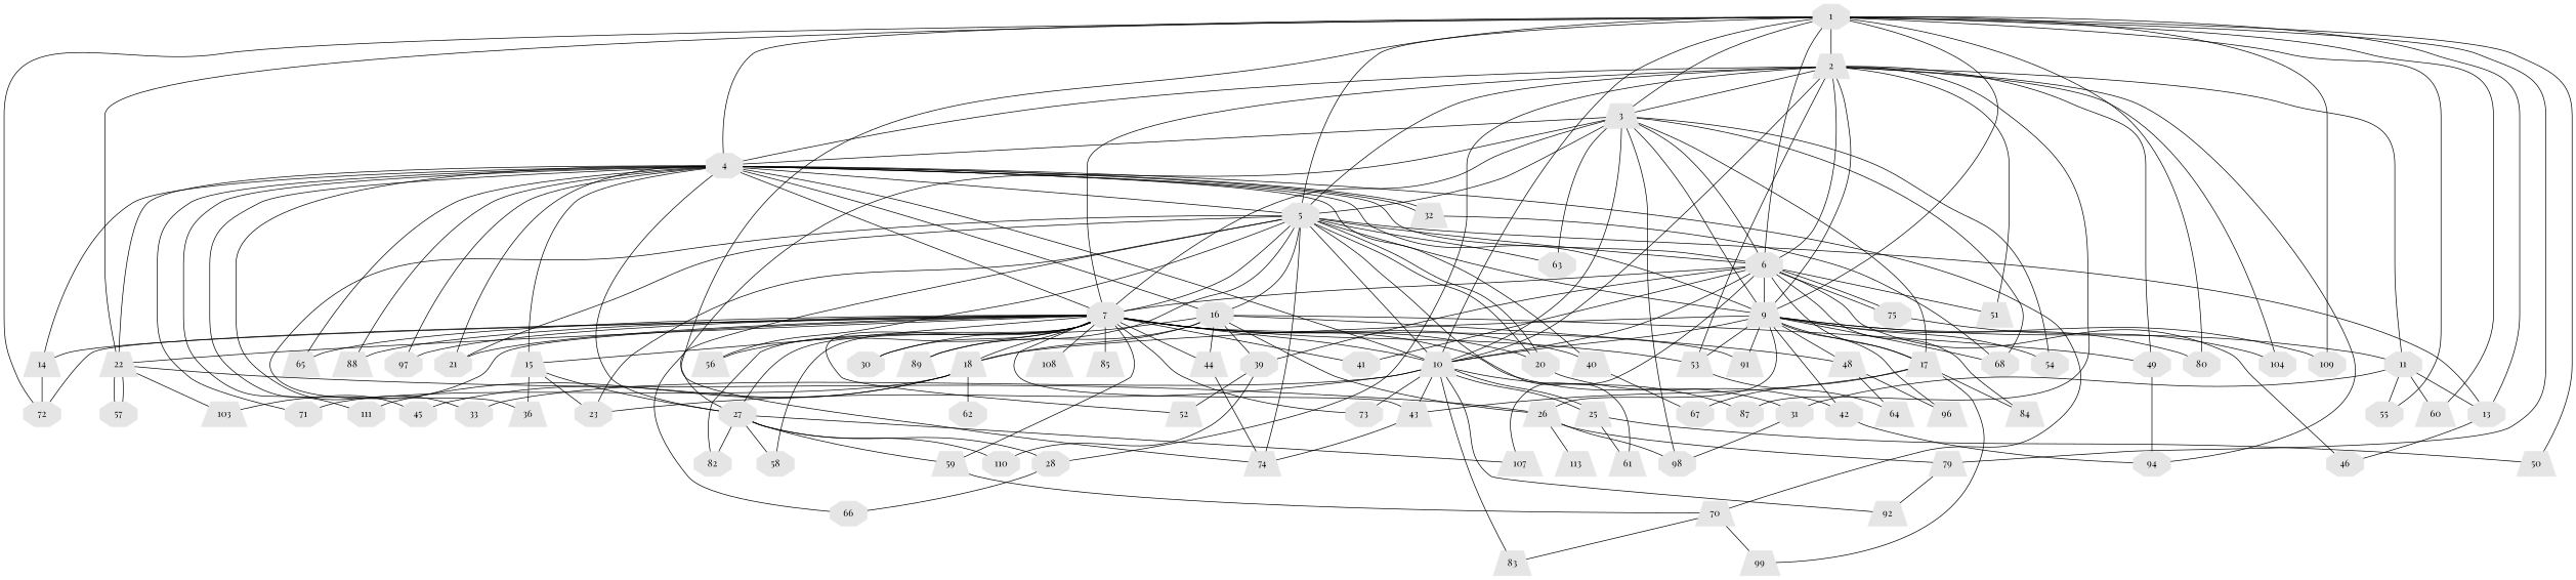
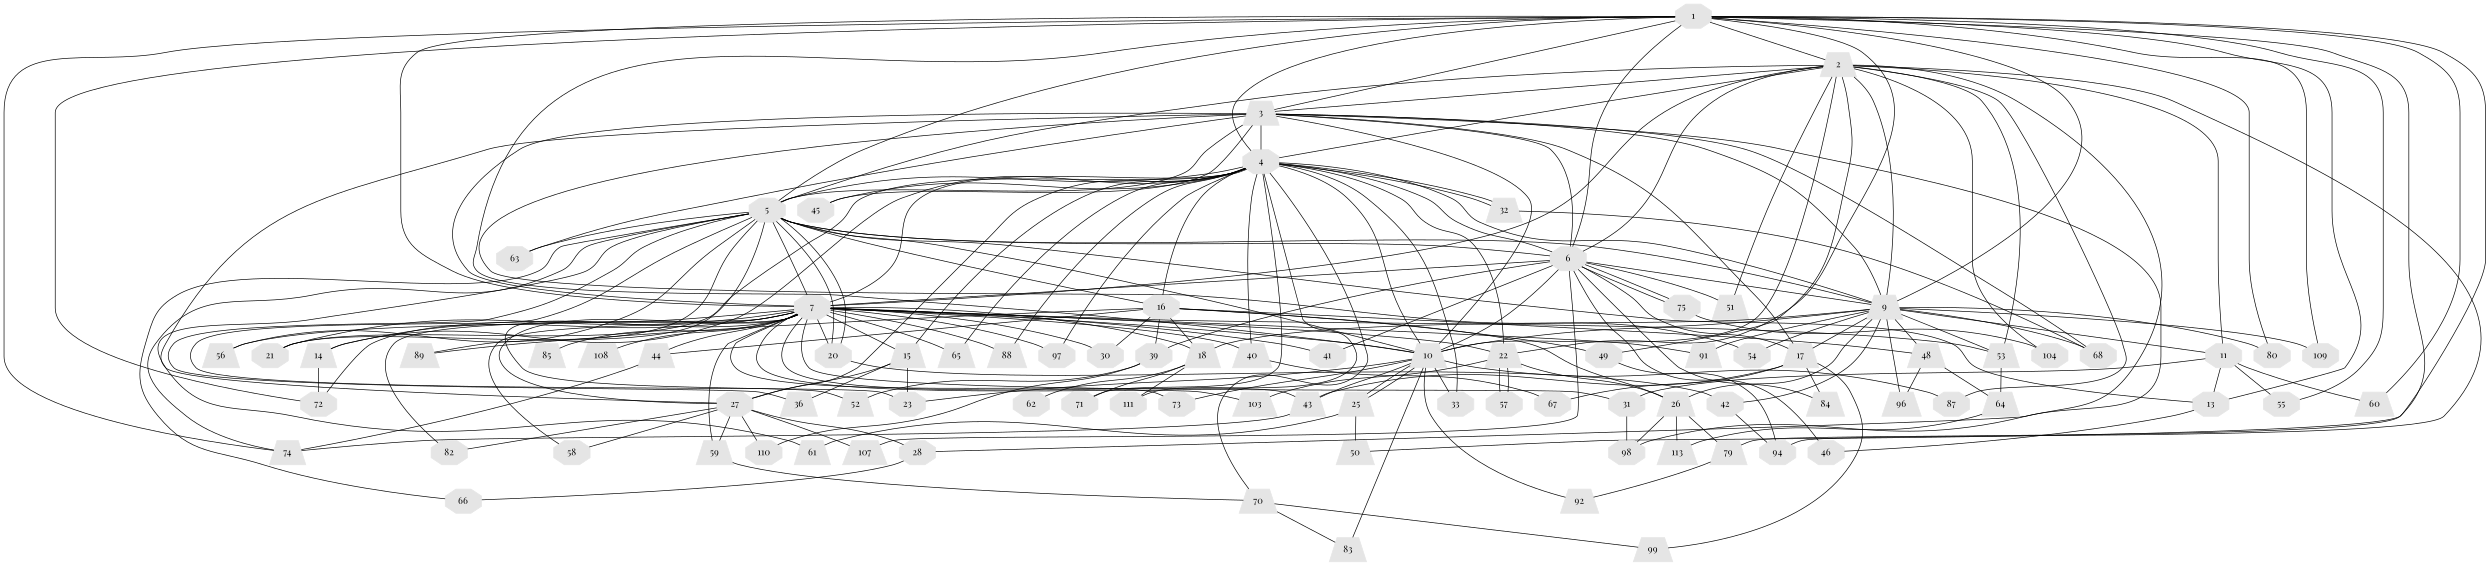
  graph {
    fontname="Playfair Display"
    node [color=gray90 fontname="Playfair Display" shape=octagon style=filled]
    edge [fontname="Playfair Display"]
    1 [super="+37"]
    2 [shape=trapezium super="+19"]
    3 [shape=trapezium super="+29"]
    4 [super="+100"]
    5 [super="+81"]
    6 [super="+24"]
    7 [super="+8"]
    9 [shape=trapezium super="+12"]
    10 [shape=trapezium super="+78"]
    13 [super="+90"]
    22 [shape=trapezium super="+38"]
    50 [shape=trapezium]
    55
    60 [shape=trapezium]
    72 [super="+102"]
    74 [shape=trapezium super="+76"]
    79 [shape=trapezium]
    80
    109
    11 [super="+47"]
    28
    49
    51 [shape=trapezium]
    53 [shape=trapezium super="+69"]
    87
    94
    104
    17 [shape=trapezium super="+35"]
    27 [super="+95"]
    45
    54
    63
    68
    98
    14 [shape=trapezium]
    15 [shape=trapezium super="+84"]
    16
    21 [super="+77"]
    32 [shape=trapezium super="+105"]
    33
    40 [shape=trapezium]
    65 [shape=trapezium]
    70 [shape=trapezium]
    71
    88 [shape=trapezium]
    97
    111
    20
    23
    36 [shape=trapezium]
    56 [shape=trapezium]
    61 [shape=trapezium]
    66
    89 [shape=trapezium]
    39
    41
    46
    75
    n59 [label=84 shape=trapezium]
    107 [shape=trapezium]
    18 [shape=trapezium super="+34"]
    30
    31 [super="+106"]
    43 [shape=trapezium]
    44 [shape=trapezium]
    52 [shape=trapezium]
    58
    59 [shape=trapezium]
    73
    82
    85 [shape=trapezium]
    91 [shape=trapezium]
    103 [shape=trapezium]
    108 [shape=trapezium]
    26 [shape=trapezium super="+101"]
    42 [super="+112"]
    48 [shape=trapezium super="+93"]
    96 [shape=trapezium]
    25 [shape=trapezium]
    83 [shape=trapezium]
    92 [shape=trapezium]
    57
    64 [shape=trapezium]
    67
    99 [shape=trapezium]
    110
    62
    113 [shape=trapezium]
    1 -- 2
    1 -- 3
    1 -- 4
    1 -- 5
    1 -- 6
+   1 -- 7 [weight=3]
    1 -- 9
    1 -- 10
    1 -- 13
    1 -- 22
    1 -- 50
    1 -- 55
    1 -- 60
    1 -- 72
    1 -- 74
    1 -- 79
    1 -- 80
    1 -- 109
    2 -- 3
    2 -- 4
    2 -- 5 [weight=2]
    2 -- 6
    2 -- 7 [weight=2]
    2 -- 9
    2 -- 10
    2 -- 11 [weight=2]
    2 -- 28
    2 -- 49
    2 -- 51
    2 -- 53
    2 -- 87
    2 -- 94
    2 -- 104
    3 -- 4 [weight=2]
    3 -- 5
    3 -- 6
    3 -- 7 [weight=2]
    3 -- 9
    3 -- 10
    3 -- 17
    3 -- 27
-   18 -- 45
+   3 -- 45
    3 -- 54
    3 -- 63
    3 -- 68
    3 -- 98
    4 -- 5
    4 -- 6 [weight=2]
    4 -- 7 [weight=2]
    4 -- 9
    4 -- 10
    4 -- 22
    4 -- 27
    4 -- 45
    4 -- 14
    4 -- 15
    4 -- 16
    4 -- 21
    4 -- 32
    4 -- 32
    4 -- 33
    4 -- 40
    4 -- 65
    4 -- 70
    4 -- 71
    4 -- 88
    4 -- 97
    4 -- 111
    5 -- 6
    5 -- 7 [weight=2]
    5 -- 9
    5 -- 10
    5 -- 13
    5 -- 74
    5 -- 63
    5 -- 16
    5 -- 21
    5 -- 20
    5 -- 20
    5 -- 23
    5 -- 36
    5 -- 56
    5 -- 61
    5 -- 66
    5 -- 89
    6 -- 7 [weight=2]
    6 -- 9
    6 -- 10
    6 -- 51
    6 -- 17
    6 -- 39
    6 -- 41
    6 -- 46
    6 -- 75
    6 -- 75
    6 -- n59
    6 -- 107
    7 -- 10 [weight=2]
    7 -- 22
    7 -- 72
    7 -- 53
    7 -- 27
    7 -- 14
    7 -- 15
    7 -- 21
    7 -- 40
    7 -- 65
    7 -- 88
    7 -- 97
    7 -- 20 [weight=2]
    7 -- 56
    7 -- 41
    7 -- 18
    7 -- 30
    7 -- 31
    7 -- 43
    7 -- 44
    7 -- 52
    7 -- 58
    7 -- 59
    7 -- 73
    7 -- 82
    7 -- 85 [weight=2]
    7 -- 91
    7 -- 103
    7 -- 108
    9 -- 10 [weight=2]
    9 -- 80
    9 -- 109
    9 -- 11
    9 -- 53
    9 -- 17
    9 -- 54
    9 -- 68
    9 -- 18
    9 -- 91
    9 -- 26
    9 -- 42
    9 -- 48 [weight=2]
    9 -- 96
    10 -- 87
    10 -- 33
    10 -- 23
    10 -- 43
    10 -- 73
    10 -- 25
    10 -- 25
    10 -- 83
    10 -- 92
    13 -- 46
    22 -- 103
    22 -- 26
    22 -- 57
    22 -- 57
    79 -- 92
    11 -- 13
    11 -- 55
    11 -- 60
    11 -- 31
    28 -- 66
    49 -- 94
    53 -- 64
    17 -- n59
    17 -- 43
    17 -- 67
    17 -- 99
    27 -- 28
    27 -- 107
    27 -- 58
    27 -- 59
    27 -- 82
    27 -- 110
    14 -- 72
    15 -- 27
    15 -- 23
    15 -- 36
    16 -- 49
    16 -- 89
    16 -- 39
    16 -- 18
    16 -- 30
    16 -- 44
    16 -- 26
    16 -- 48
    32 -- 68
    40 -- 67
    70 -- 83
    70 -- 99
    20 -- 42
    39 -- 52
    39 -- 110
    75 -- 104
    18 -- 71
    18 -- 111
    18 -- 62
    31 -- 98
    43 -- 74
    44 -- 74
    59 -- 70
    26 -- 79
    26 -- 98
    26 -- 113
    42 -- 94
    48 -- 96
    48 -- 64
    25 -- 50
    25 -- 61
+   64 -- 113
  }
